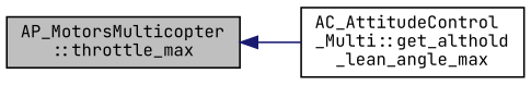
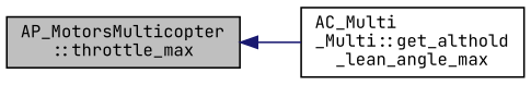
  digraph {
    rankdir=LR
    fontname="JetBrains Mono"
    node [color=black fontname="JetBrains Mono" fontsize=10 shape=record style=filled]
    n1 [fillcolor=grey75 fontcolor=black height=0.2 label="AP_MotorsMulticopter\l::throttle_max" width=0.4]
-   n2 [fillcolor=white height=0.2 label="AC_AttitudeControl\l_Multi::get_althold\l_lean_angle_max" width=0.4]
+   n2 [fillcolor=white height=0.2 label="AC_Multi\l_Multi::get_althold\l_lean_angle_max" width=0.4]
    n1 -> n2 [color=midnightblue dir=back fontname="JetBrains Mono" fontsize=10 labelfontname=Helvetica labelfontsize=10 style=solid]
  }
